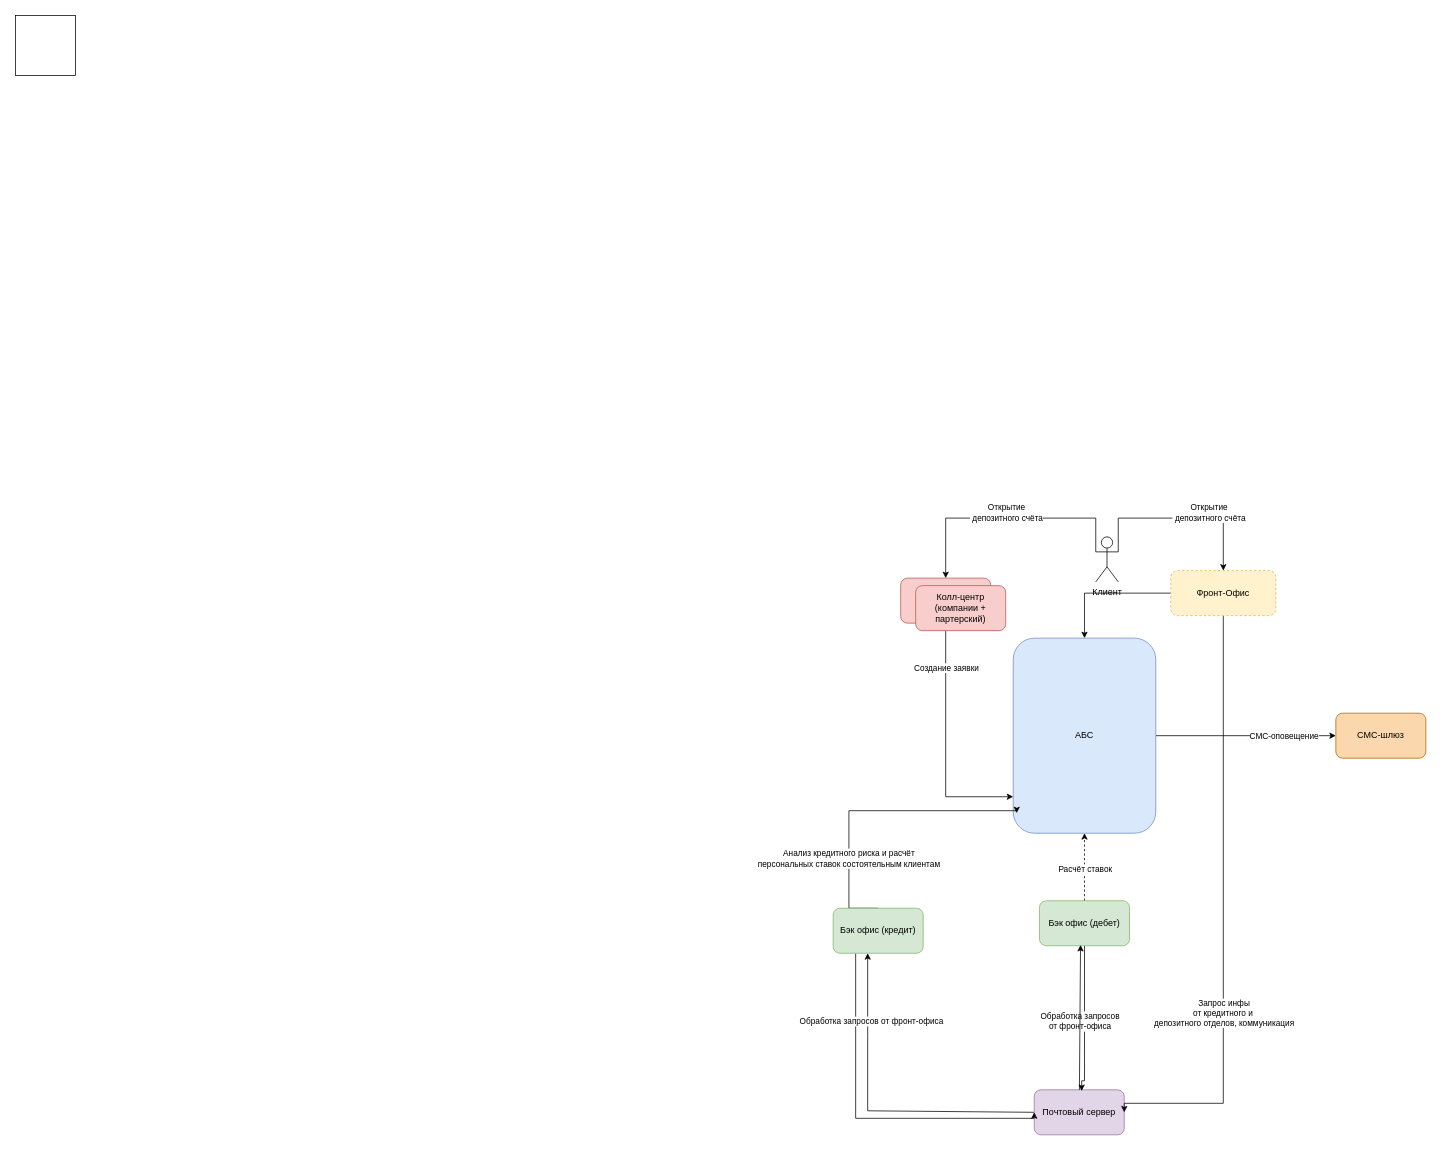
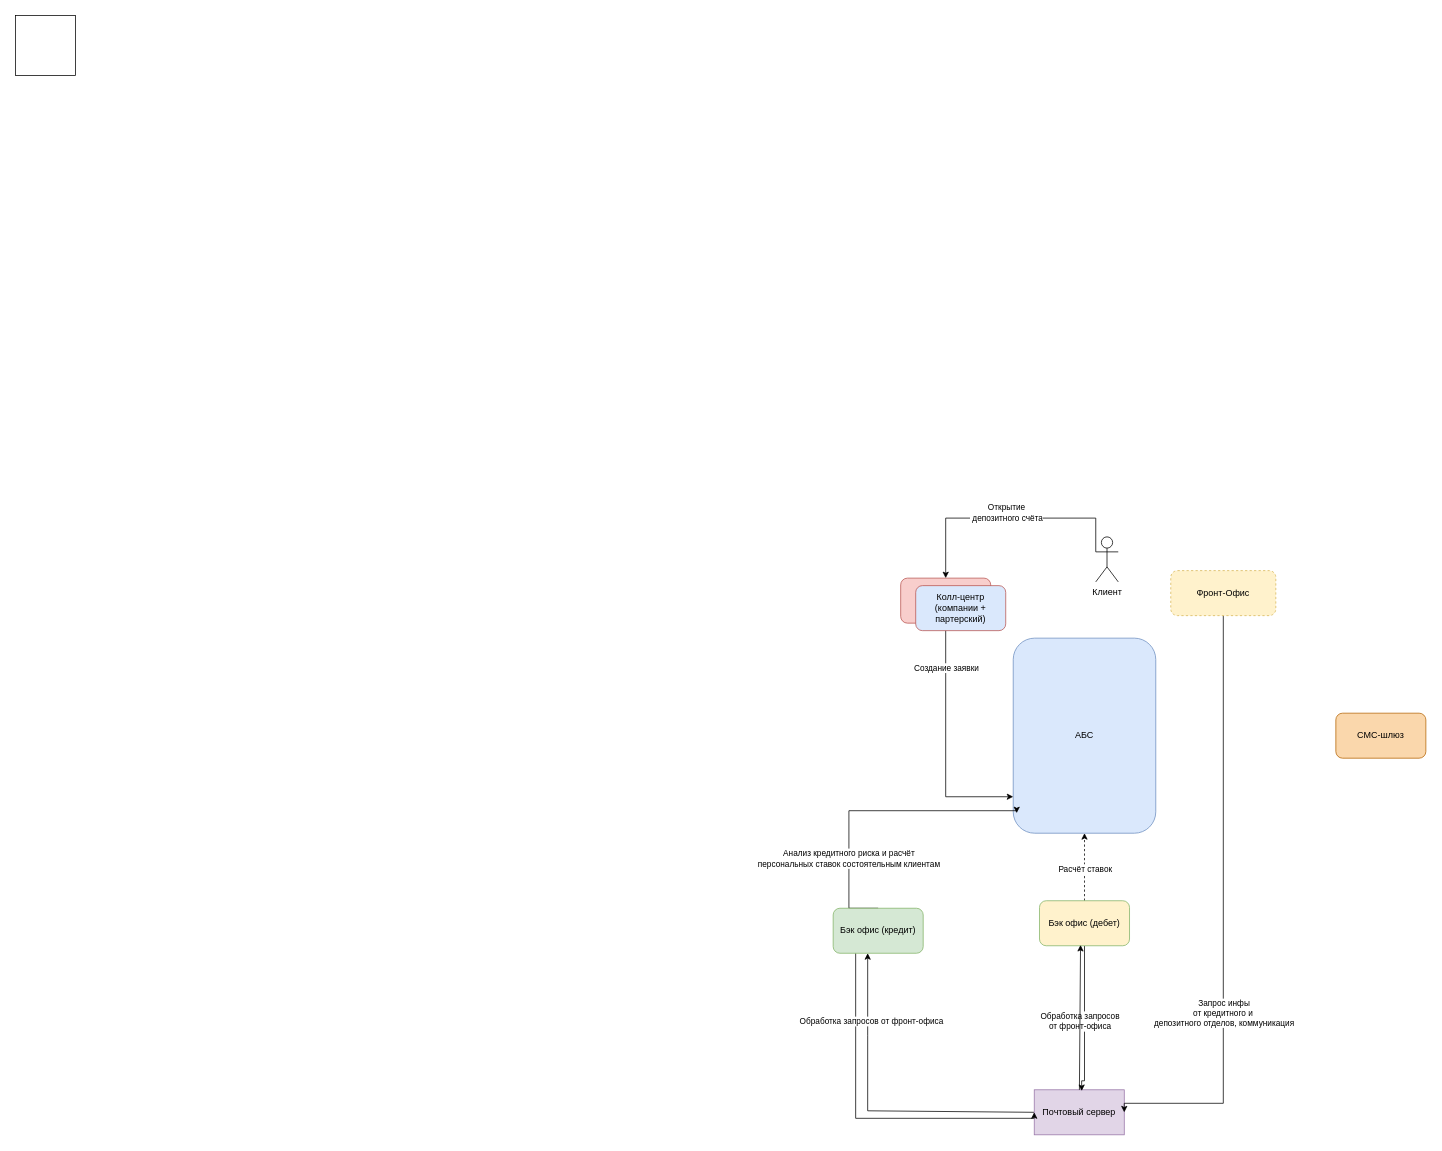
  <mxCell id="0" />
  <mxCell id="1" parent="0" />
  <mxCell id="2" value="" style="whiteSpace=wrap;html=1;aspect=fixed;" vertex="1" parent="1"><mxGeometry x="20" y="20" width="80" height="80" as="geometry" /></mxCell>
- <mxCell id="3" style="edgeStyle=orthogonalEdgeStyle;rounded=0;orthogonalLoop=1;jettySize=auto;html=1;" edge="1" parent="1" source="5" target="7"><mxGeometry relative="1" as="geometry" /></mxCell>
- <mxCell id="4" value="&lt;div&gt;СМС-оповещение&lt;/div&gt;" style="edgeLabel;html=1;align=center;verticalAlign=middle;resizable=0;points=[];" vertex="1" connectable="0" parent="3"><mxGeometry x="-0.13" y="-1" relative="1" as="geometry"><mxPoint x="66" y="-1" as="offset" /></mxGeometry></mxCell>
  <mxCell id="5" value="АБС" style="rounded=1;whiteSpace=wrap;html=1;fillColor=#dae8fc;strokeColor=#6c8ebf;" vertex="1" parent="1"><mxGeometry x="1350" y="850" width="190" height="260" as="geometry" /></mxCell>
  <mxCell id="6" value="Колл-центр" style="rounded=1;whiteSpace=wrap;html=1;fillColor=#f8cecc;strokeColor=#b85450;" vertex="1" parent="1"><mxGeometry x="1200" y="770" width="120" height="60" as="geometry" /></mxCell>
  <mxCell id="7" value="СМС-шлюз" style="rounded=1;whiteSpace=wrap;html=1;fillColor=#fad7ac;strokeColor=#b46504;" vertex="1" parent="1"><mxGeometry x="1780" y="950" width="120" height="60" as="geometry" /></mxCell>
  <mxCell id="8" style="edgeStyle=orthogonalEdgeStyle;rounded=0;orthogonalLoop=1;jettySize=auto;html=1;entryX=0.024;entryY=0.897;entryDx=0;entryDy=0;entryPerimeter=0;exitX=0.5;exitY=0;exitDx=0;exitDy=0;" edge="1" parent="1" source="30" target="5"><mxGeometry relative="1" as="geometry"><mxPoint x="1131" y="1200" as="sourcePoint" /><mxPoint x="1310.05" y="1079.72" as="targetPoint" /><Array as="points"><mxPoint x="1131" y="1210" /><mxPoint x="1131" y="1080" /><mxPoint x="1355" y="1080" /></Array></mxGeometry></mxCell>
  <mxCell id="9" value="Анализ кредитного риска и расчёт &lt;br&gt;персональных ставок состоятельным клиентам&lt;span style=&quot;color: rgba(0, 0, 0, 0); font-family: monospace; font-size: 0px; text-align: start; background-color: rgb(236, 236, 236);&quot;&gt;%3CmxGraphModel%3E%3Croot%3E%3CmxCell%20id%3D%220%22%2F%3E%3CmxCell%20id%3D%221%22%20parent%3D%220%22%2F%3E%3CmxCell%20id%3D%222%22%20value%3D%22%D0%A0%D0%B0%D1%81%D1%87%D1%91%D1%82%20%D1%81%D1%82%D0%B0%D0%B2%D0%BE%D0%BA%22%20style%3D%22edgeLabel%3Bhtml%3D1%3Balign%3Dcenter%3BverticalAlign%3Dmiddle%3Bresizable%3D0%3Bpoints%3D%5B%5D%3B%22%20vertex%3D%221%22%20connectable%3D%220%22%20parent%3D%221%22%3E%3CmxGeometry%20x%3D%22591.739%22%20y%3D%22529.0%22%20as%3D%22geometry%22%2F%3E%3C%2FmxCell%3E%3C%2Froot%3E%3C%2FmxGraphModel%3E&lt;/span&gt;&lt;span style=&quot;color: rgba(0, 0, 0, 0); font-family: monospace; font-size: 0px; text-align: start; background-color: rgb(236, 236, 236);&quot;&gt;%3CmxGraphModel%3E%3Croot%3E%3CmxCell%20id%3D%220%22%2F%3E%3CmxCell%20id%3D%221%22%20parent%3D%220%22%2F%3E%3CmxCell%20id%3D%222%22%20value%3D%22%D0%A0%D0%B0%D1%81%D1%87%D1%91%D1%82%20%D1%81%D1%82%D0%B0%D0%B2%D0%BE%D0%BA%22%20style%3D%22edgeLabel%3Bhtml%3D1%3Balign%3Dcenter%3BverticalAlign%3Dmiddle%3Bresizable%3D0%3Bpoints%3D%5B%5D%3B%22%20vertex%3D%221%22%20connectable%3D%220%22%20parent%3D%221%22%3E%3CmxGeometry%20x%3D%22591.739%22%20y%3D%22529.0%22%20as%3D%22geometry%22%2F%3E%3C%2FmxCell%3E%3C%2Froot%3E%3C%2FmxGraphModel%3E&lt;/span&gt;" style="edgeLabel;html=1;align=center;verticalAlign=middle;resizable=0;points=[];" vertex="1" connectable="0" parent="8"><mxGeometry x="-0.521" y="1" relative="1" as="geometry"><mxPoint y="-11" as="offset" /></mxGeometry></mxCell>
  <mxCell id="10" style="edgeStyle=orthogonalEdgeStyle;rounded=0;orthogonalLoop=1;jettySize=auto;html=1;dashed=1;" edge="1" parent="1" target="5" source="29"><mxGeometry relative="1" as="geometry"><mxPoint x="1059.86" y="1300" as="sourcePoint" /></mxGeometry></mxCell>
  <mxCell id="11" value="Расчёт ставок" style="edgeLabel;html=1;align=center;verticalAlign=middle;resizable=0;points=[];" vertex="1" connectable="0" parent="10"><mxGeometry x="0.609" y="1" relative="1" as="geometry"><mxPoint x="1" y="29" as="offset" /></mxGeometry></mxCell>
  <mxCell id="12" style="edgeStyle=orthogonalEdgeStyle;rounded=0;orthogonalLoop=1;jettySize=auto;html=1;curved=0;entryX=0.5;entryY=0;entryDx=0;entryDy=0;exitX=0;exitY=0.333;exitDx=0;exitDy=0;exitPerimeter=0;" edge="1" parent="1" source="14" target="6"><mxGeometry relative="1" as="geometry"><mxPoint x="1206" y="820" as="targetPoint" /><mxPoint x="1466" y="680" as="sourcePoint" /><Array as="points"><mxPoint x="1260" y="690" /></Array></mxGeometry></mxCell>
  <mxCell id="13" value="&lt;span style=&quot;color: rgb(0, 0, 0); background-color: rgb(255, 255, 255); float: none; display: inline !important;&quot;&gt;Открытие&lt;/span&gt;&lt;br style=&quot;color: rgb(0, 0, 0); background-color: rgb(236, 236, 236);&quot;&gt;&lt;span style=&quot;color: rgb(0, 0, 0); background-color: rgb(255, 255, 255); float: none; display: inline !important;&quot;&gt;&amp;nbsp;депозитного счёта&lt;/span&gt;" style="edgeLabel;html=1;align=center;verticalAlign=middle;resizable=0;points=[];" vertex="1" connectable="0" parent="12"><mxGeometry x="0.628" relative="1" as="geometry"><mxPoint x="80" y="-28" as="offset" /></mxGeometry></mxCell>
  <mxCell id="14" value="Клиент" style="shape=umlActor;verticalLabelPosition=bottom;verticalAlign=top;html=1;outlineConnect=0;" vertex="1" parent="1"><mxGeometry x="1460" y="715" width="30" height="60" as="geometry" /></mxCell>
  <mxCell id="15" style="edgeStyle=orthogonalEdgeStyle;rounded=0;orthogonalLoop=1;jettySize=auto;html=1;entryX=0;entryY=0.813;entryDx=0;entryDy=0;entryPerimeter=0;exitX=0.5;exitY=1;exitDx=0;exitDy=0;" edge="1" parent="1" source="6" target="5"><mxGeometry relative="1" as="geometry" /></mxCell>
  <mxCell id="16" value="Создание заявки" style="edgeLabel;html=1;align=center;verticalAlign=middle;resizable=0;points=[];" vertex="1" connectable="0" parent="15"><mxGeometry x="-0.042" y="3" relative="1" as="geometry"><mxPoint x="-3" y="-95" as="offset" /></mxGeometry></mxCell>
  <mxCell id="17" style="edgeStyle=none;html=1;entryX=0.5;entryY=1;entryDx=0;entryDy=0;rounded=0;curved=0;exitX=0;exitY=0.5;exitDx=0;exitDy=0;" edge="1" parent="1" source="18"><mxGeometry relative="1" as="geometry"><mxPoint x="1364" y="1481.552" as="sourcePoint" /><mxPoint x="1156" y="1270" as="targetPoint" /><Array as="points"><mxPoint x="1156" y="1480" /><mxPoint x="1156" y="1380" /></Array></mxGeometry></mxCell>
- <mxCell id="18" value="Почтовый сервер" style="rounded=1;whiteSpace=wrap;html=1;fillColor=#e1d5e7;strokeColor=#9673a6;" vertex="1" parent="1"><mxGeometry x="1378" y="1452" width="120" height="60" as="geometry" /></mxCell>
+ <mxCell id="18" value="Почтовый сервер" style="whiteSpace=wrap;html=1;fillColor=#e1d5e7;strokeColor=#9673a6;rounded=0;" vertex="1" parent="1"><mxGeometry x="1378" y="1452" width="120" height="60" as="geometry" /></mxCell>
  <mxCell id="19" style="edgeStyle=orthogonalEdgeStyle;rounded=0;orthogonalLoop=1;jettySize=auto;html=1;exitX=0.5;exitY=1;exitDx=0;exitDy=0;entryX=1;entryY=0.5;entryDx=0;entryDy=0;curved=0;" edge="1" parent="1" source="26" target="18"><mxGeometry relative="1" as="geometry"><mxPoint x="1634.86" y="1760" as="sourcePoint" /><mxPoint x="1669.86" y="900" as="targetPoint" /><Array as="points"><mxPoint x="1630" y="1470" /></Array></mxGeometry></mxCell>
  <mxCell id="20" value="Запрос инфы&lt;br&gt;от кредитного и&amp;nbsp;&lt;br&gt;депозитного отделов, коммуникация" style="edgeLabel;html=1;align=center;verticalAlign=middle;resizable=0;points=[];" vertex="1" connectable="0" parent="19"><mxGeometry x="0.429" relative="1" as="geometry"><mxPoint y="-38" as="offset" /></mxGeometry></mxCell>
  <mxCell id="21" style="edgeStyle=orthogonalEdgeStyle;rounded=0;orthogonalLoop=1;jettySize=auto;html=1;entryX=0;entryY=0.5;entryDx=0;entryDy=0;curved=0;exitX=0.25;exitY=1;exitDx=0;exitDy=0;" edge="1" parent="1" source="30" target="18"><mxGeometry relative="1" as="geometry"><mxPoint x="979.86" y="1140" as="sourcePoint" /><mxPoint x="1394.86" y="1130" as="targetPoint" /><Array as="points"><mxPoint x="1140" y="1490" /><mxPoint x="1378" y="1490" /></Array></mxGeometry></mxCell>
  <mxCell id="22" value="Обработка запросов от фронт-офиса" style="edgeLabel;html=1;align=center;verticalAlign=middle;resizable=0;points=[];" vertex="1" connectable="0" parent="21"><mxGeometry x="0.852" y="2" relative="1" as="geometry"><mxPoint x="-192" y="-128" as="offset" /></mxGeometry></mxCell>
  <mxCell id="23" style="edgeStyle=orthogonalEdgeStyle;rounded=0;orthogonalLoop=1;jettySize=auto;html=1;exitX=0.5;exitY=1;exitDx=0;exitDy=0;entryX=0.527;entryY=0.026;entryDx=0;entryDy=0;curved=0;entryPerimeter=0;" edge="1" parent="1" source="29" target="18"><mxGeometry relative="1" as="geometry"><mxPoint x="1059.86" y="1290" as="sourcePoint" /><Array as="points"><mxPoint x="1445" y="1440" /><mxPoint x="1441" y="1440" /></Array></mxGeometry></mxCell>
  <mxCell id="24" value="Обработка запросов &lt;br&gt;от фронт-офиса" style="edgeLabel;html=1;align=center;verticalAlign=middle;resizable=0;points=[];" vertex="1" connectable="0" parent="23"><mxGeometry x="0.62" y="19" relative="1" as="geometry"><mxPoint x="-26" y="-60" as="offset" /></mxGeometry></mxCell>
- <mxCell id="25" style="edgeStyle=orthogonalEdgeStyle;rounded=0;orthogonalLoop=1;jettySize=auto;html=1;entryX=0.5;entryY=0;entryDx=0;entryDy=0;" edge="1" parent="1" source="26" target="5"><mxGeometry relative="1" as="geometry" /></mxCell>
  <mxCell id="26" value="Фронт-Офис" style="rounded=1;whiteSpace=wrap;html=1;fillColor=#fff2cc;strokeColor=#d6b656;dashed=1;" vertex="1" parent="1"><mxGeometry x="1560" y="760" width="140" height="60" as="geometry" /></mxCell>
- <mxCell id="27" style="edgeStyle=orthogonalEdgeStyle;rounded=0;orthogonalLoop=1;jettySize=auto;html=1;curved=0;entryX=0.5;entryY=0;entryDx=0;entryDy=0;exitX=1;exitY=0.333;exitDx=0;exitDy=0;exitPerimeter=0;" edge="1" parent="1" source="14" target="26"><mxGeometry relative="1" as="geometry"><mxPoint x="1309.86" y="1530" as="sourcePoint" /><mxPoint x="1499.86" y="1665" as="targetPoint" /><Array as="points"><mxPoint x="1630" y="690" /></Array></mxGeometry></mxCell>
- <mxCell id="28" value="&lt;span style=&quot;color: rgb(0, 0, 0); background-color: rgb(255, 255, 255); float: none; display: inline !important;&quot;&gt;Открытие&lt;/span&gt;&lt;br style=&quot;color: rgb(0, 0, 0); background-color: rgb(236, 236, 236);&quot;&gt;&lt;span style=&quot;color: rgb(0, 0, 0); background-color: rgb(255, 255, 255); float: none; display: inline !important;&quot;&gt;&amp;nbsp;депозитного счёта&lt;/span&gt;" style="edgeLabel;html=1;align=center;verticalAlign=middle;resizable=0;points=[];" vertex="1" connectable="0" parent="27"><mxGeometry x="0.628" relative="1" as="geometry"><mxPoint x="-20" y="-31" as="offset" /></mxGeometry></mxCell>
- <mxCell id="29" value="Бэк офис (дебет)" style="rounded=1;whiteSpace=wrap;html=1;fillColor=#d5e8d4;strokeColor=#82b366;" vertex="1" parent="1"><mxGeometry x="1385" y="1200" width="120" height="60" as="geometry" /></mxCell>
+ <mxCell id="29" value="Бэк офис (дебет)" style="rounded=1;whiteSpace=wrap;html=1;fillColor=#fff2cc;strokeColor=#82b366;" vertex="1" parent="1"><mxGeometry x="1385" y="1200" width="120" height="60" as="geometry" /></mxCell>
  <mxCell id="30" value="Бэк офис (кредит)" style="rounded=1;whiteSpace=wrap;html=1;fillColor=#d5e8d4;strokeColor=#82b366;" vertex="1" parent="1"><mxGeometry x="1110" y="1210" width="120" height="60" as="geometry" /></mxCell>
- <mxCell id="31" value="Колл-центр (компании + партерский)" style="rounded=1;whiteSpace=wrap;html=1;fillColor=#f8cecc;strokeColor=#b85450;" vertex="1" parent="1"><mxGeometry x="1220" y="780" width="120" height="60" as="geometry" /></mxCell>
+ <mxCell id="31" value="Колл-центр (компании + партерский)" style="rounded=1;whiteSpace=wrap;html=1;fillColor=#dae8fc;strokeColor=#b85450;" vertex="1" parent="1"><mxGeometry x="1220" y="780" width="120" height="60" as="geometry" /></mxCell>
  <mxCell id="32" style="edgeStyle=none;html=1;entryX=0.456;entryY=0.984;entryDx=0;entryDy=0;entryPerimeter=0;" edge="1" parent="1" source="18" target="29"><mxGeometry relative="1" as="geometry" /></mxCell>
